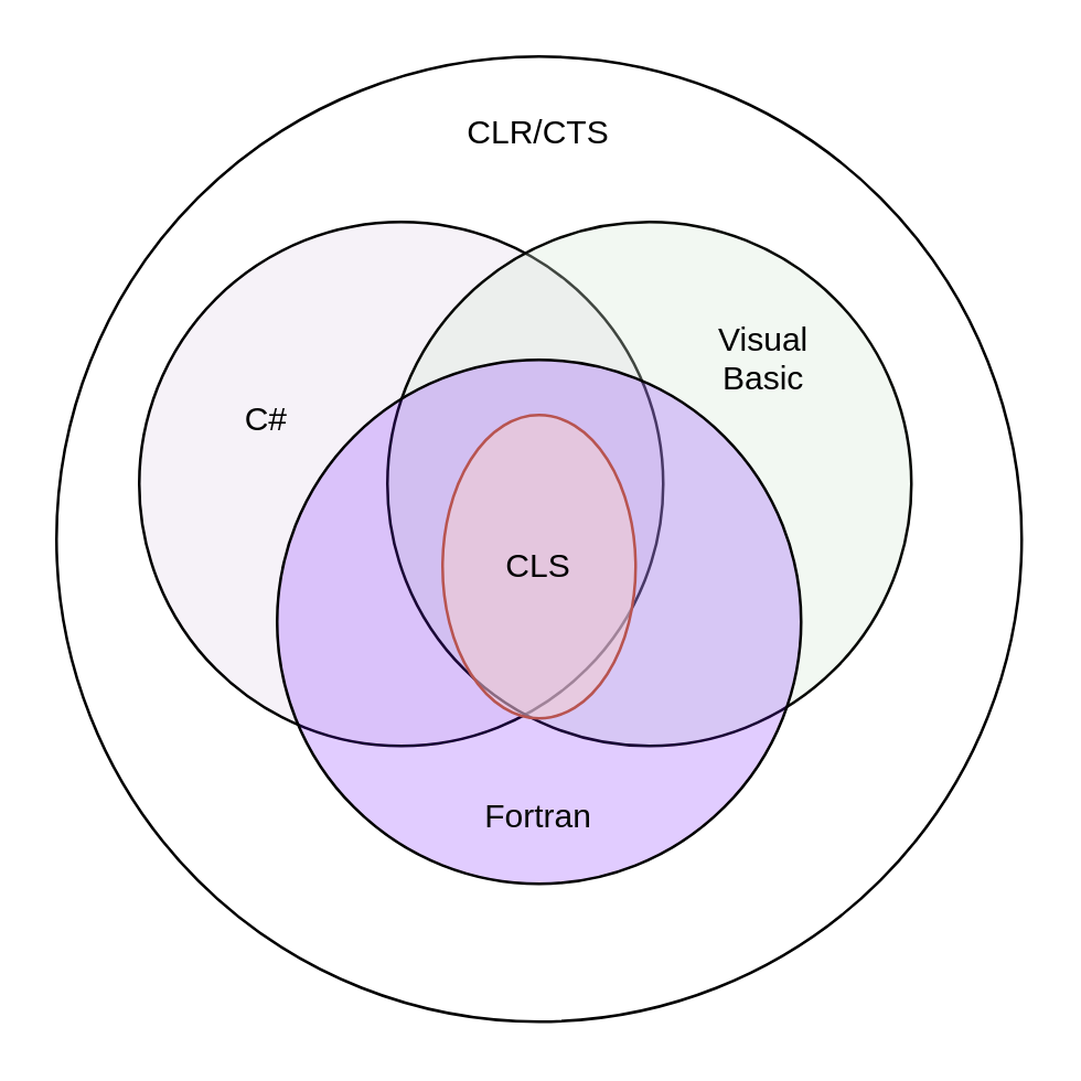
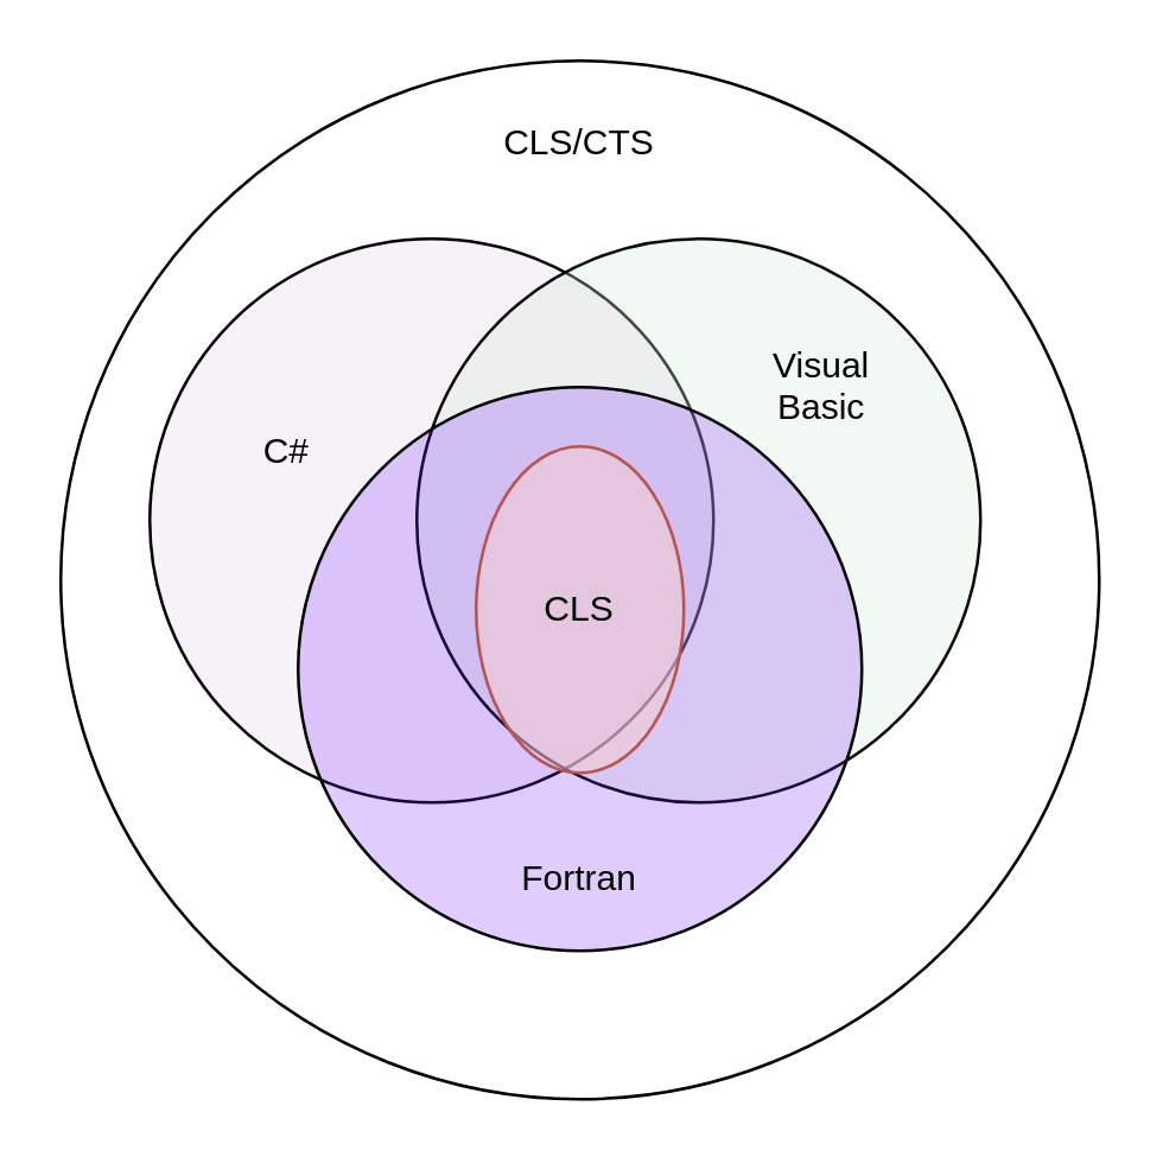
  <mxCell id="0" />
  <mxCell id="1" parent="0" />
- <mxCell id="2" value="&lt;br&gt;CLR/CTS" style="ellipse;whiteSpace=wrap;html=1;aspect=fixed;shadow=0;comic=1;sketch=0;fillOpacity=80;verticalAlign=top;" vertex="1" parent="1"><mxGeometry x="20" y="20" width="350" height="350" as="geometry" /></mxCell>
+ <mxCell id="2" value="&lt;br&gt;CLS/CTS" style="ellipse;whiteSpace=wrap;html=1;aspect=fixed;shadow=0;comic=1;sketch=0;fillOpacity=80;verticalAlign=top;" vertex="1" parent="1"><mxGeometry x="20" y="20" width="350" height="350" as="geometry" /></mxCell>
  <mxCell id="3" value="&amp;nbsp; &amp;nbsp; &amp;nbsp; &amp;nbsp; &amp;nbsp; &lt;br&gt;&lt;br&gt;&lt;br&gt;&lt;br&gt;&amp;nbsp; &amp;nbsp; &amp;nbsp; &amp;nbsp; &amp;nbsp; &amp;nbsp;C#" style="ellipse;whiteSpace=wrap;html=1;aspect=fixed;shadow=0;comic=1;sketch=0;fillOpacity=30;align=left;fillColor=#e1d5e7;overflow=visible;strokeOpacity=100;noLabel=0;verticalAlign=top;" vertex="1" parent="1"><mxGeometry x="50" y="80" width="190" height="190" as="geometry" /></mxCell>
  <mxCell id="4" value="&lt;br&gt;&lt;div&gt;&lt;span&gt;&amp;nbsp; &amp;nbsp; &amp;nbsp; &amp;nbsp; &amp;nbsp; &amp;nbsp; &amp;nbsp;&amp;nbsp;&lt;/span&gt;&lt;/div&gt;&lt;div&gt;&lt;span&gt;&amp;nbsp; &amp;nbsp; &amp;nbsp; &amp;nbsp; &amp;nbsp; &amp;nbsp; &amp;nbsp; &amp;nbsp; &amp;nbsp; &amp;nbsp; &amp;nbsp; &amp;nbsp; &amp;nbsp;Visual&lt;/span&gt;&lt;/div&gt;&amp;nbsp; &amp;nbsp; &amp;nbsp; &amp;nbsp; &amp;nbsp; &amp;nbsp; &amp;nbsp; &amp;nbsp; &amp;nbsp; &amp;nbsp; &amp;nbsp; &amp;nbsp; &amp;nbsp;Basic" style="ellipse;whiteSpace=wrap;html=1;aspect=fixed;shadow=0;comic=1;sketch=0;fillOpacity=30;fillColor=#d5e8d4;align=center;verticalAlign=top;strokeColor=#060804;" vertex="1" parent="1"><mxGeometry x="140" y="80" width="190" height="190" as="geometry" /></mxCell>
  <mxCell id="5" value="Fortran&lt;br&gt;&lt;br&gt;" style="ellipse;whiteSpace=wrap;html=1;aspect=fixed;shadow=0;comic=1;sketch=0;fillOpacity=20;fillColor=#6a00ff;verticalAlign=bottom;fontColor=#060804;" vertex="1" parent="1"><mxGeometry x="100" y="130" width="190" height="190" as="geometry" /></mxCell>
  <mxCell id="6" value="CLS" style="ellipse;whiteSpace=wrap;html=1;aspect=fixed;shadow=0;comic=1;sketch=0;fillOpacity=50;fillColor=#f8cecc;strokeColor=#b85450;" vertex="1" parent="1"><mxGeometry x="160" y="150" width="70" height="110" as="geometry" /></mxCell>
